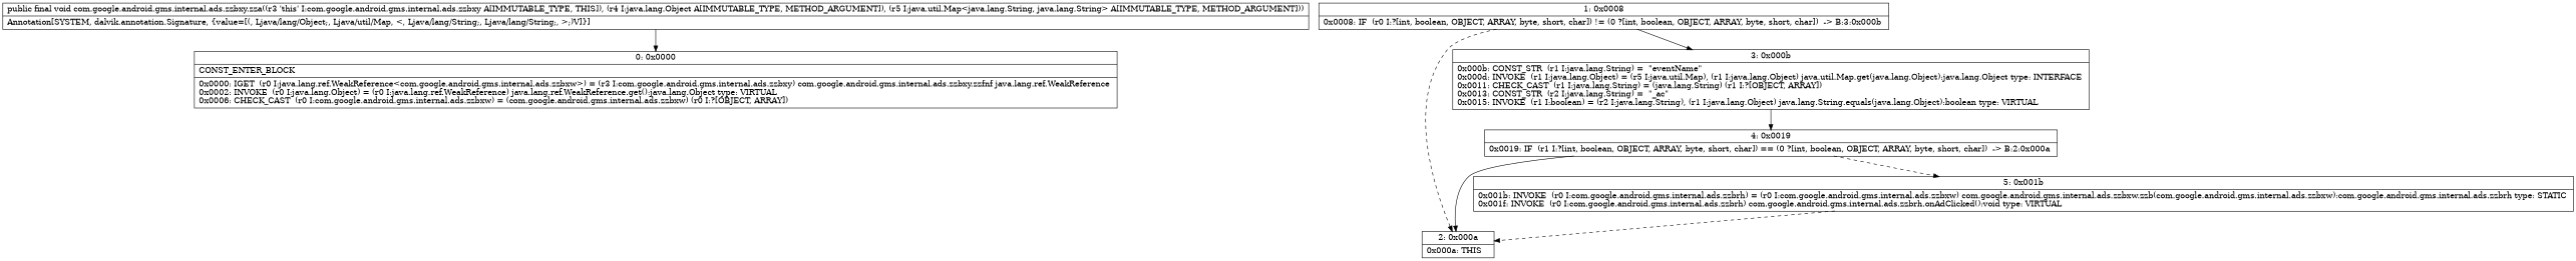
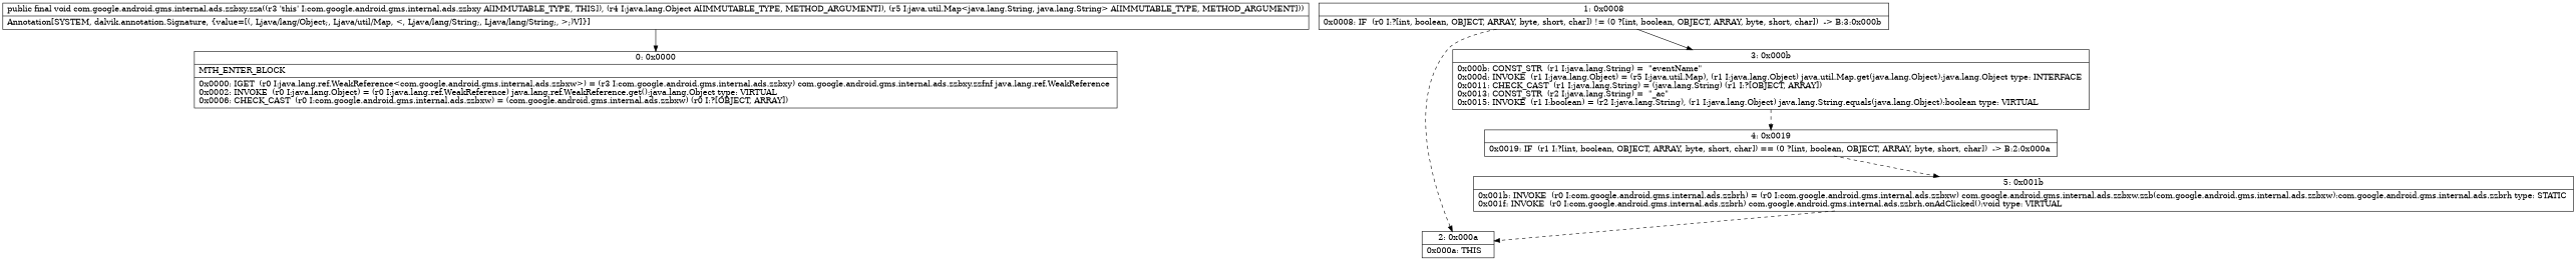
  digraph {
    node [shape=record]
-   n1 [label="{0\:\ 0x0000|CONST_ENTER_BLOCK\l|0x0000: IGET  (r0 I:java.lang.ref.WeakReference\<com.google.android.gms.internal.ads.zzbxw\>) = (r3 I:com.google.android.gms.internal.ads.zzbxy) com.google.android.gms.internal.ads.zzbxy.zzfnf java.lang.ref.WeakReference \l0x0002: INVOKE  (r0 I:java.lang.Object) = (r0 I:java.lang.ref.WeakReference) java.lang.ref.WeakReference.get():java.lang.Object type: VIRTUAL \l0x0006: CHECK_CAST  (r0 I:com.google.android.gms.internal.ads.zzbxw) = (com.google.android.gms.internal.ads.zzbxw) (r0 I:?[OBJECT, ARRAY]) \l}"]
+   n1 [label="{0\:\ 0x0000|MTH_ENTER_BLOCK\l|0x0000: IGET  (r0 I:java.lang.ref.WeakReference\<com.google.android.gms.internal.ads.zzbxw\>) = (r3 I:com.google.android.gms.internal.ads.zzbxy) com.google.android.gms.internal.ads.zzbxy.zzfnf java.lang.ref.WeakReference \l0x0002: INVOKE  (r0 I:java.lang.Object) = (r0 I:java.lang.ref.WeakReference) java.lang.ref.WeakReference.get():java.lang.Object type: VIRTUAL \l0x0006: CHECK_CAST  (r0 I:com.google.android.gms.internal.ads.zzbxw) = (com.google.android.gms.internal.ads.zzbxw) (r0 I:?[OBJECT, ARRAY]) \l}"]
    n2 [label="{1\:\ 0x0008|0x0008: IF  (r0 I:?[int, boolean, OBJECT, ARRAY, byte, short, char]) != (0 ?[int, boolean, OBJECT, ARRAY, byte, short, char])  \-\> B:3:0x000b \l}"]
    n3 [label="{2\:\ 0x000a|0x000a: THIS   \l}"]
    n4 [label="{3\:\ 0x000b|0x000b: CONST_STR  (r1 I:java.lang.String) =  \"eventName\" \l0x000d: INVOKE  (r1 I:java.lang.Object) = (r5 I:java.util.Map), (r1 I:java.lang.Object) java.util.Map.get(java.lang.Object):java.lang.Object type: INTERFACE \l0x0011: CHECK_CAST  (r1 I:java.lang.String) = (java.lang.String) (r1 I:?[OBJECT, ARRAY]) \l0x0013: CONST_STR  (r2 I:java.lang.String) =  \"_ac\" \l0x0015: INVOKE  (r1 I:boolean) = (r2 I:java.lang.String), (r1 I:java.lang.Object) java.lang.String.equals(java.lang.Object):boolean type: VIRTUAL \l}"]
    n5 [label="{4\:\ 0x0019|0x0019: IF  (r1 I:?[int, boolean, OBJECT, ARRAY, byte, short, char]) == (0 ?[int, boolean, OBJECT, ARRAY, byte, short, char])  \-\> B:2:0x000a \l}"]
    n6 [label="{5\:\ 0x001b|0x001b: INVOKE  (r0 I:com.google.android.gms.internal.ads.zzbrh) = (r0 I:com.google.android.gms.internal.ads.zzbxw) com.google.android.gms.internal.ads.zzbxw.zzb(com.google.android.gms.internal.ads.zzbxw):com.google.android.gms.internal.ads.zzbrh type: STATIC \l0x001f: INVOKE  (r0 I:com.google.android.gms.internal.ads.zzbrh) com.google.android.gms.internal.ads.zzbrh.onAdClicked():void type: VIRTUAL \l}"]
    n7 [label="{public final void com.google.android.gms.internal.ads.zzbxy.zza((r3 'this' I:com.google.android.gms.internal.ads.zzbxy A[IMMUTABLE_TYPE, THIS]), (r4 I:java.lang.Object A[IMMUTABLE_TYPE, METHOD_ARGUMENT]), (r5 I:java.util.Map\<java.lang.String, java.lang.String\> A[IMMUTABLE_TYPE, METHOD_ARGUMENT]))  | Annotation[SYSTEM, dalvik.annotation.Signature, \{value=[(, Ljava\/lang\/Object;, Ljava\/util\/Map, \<, Ljava\/lang\/String;, Ljava\/lang\/String;, \>;)V]\}]\l}"]
    n2 -> n3 [style=dashed]
    n2 -> n4
-   n4 -> n5
-   n5 -> n3
+   n4 -> n5 [style=dashed]
    n5 -> n6 [style=dashed]
    n6 -> n3 [style=dashed]
    n7 -> n1
  }
